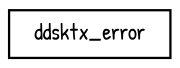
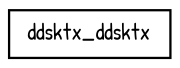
  digraph {
    rankdir=LR
    fontname="Patrick Hand"
-   n1 [color=black fillcolor=white fontname="Patrick Hand" fontsize=10 height=0.2 label=ddsktx_error shape=record style=filled width=0.4]
+   n1 [color=black fillcolor=white fontname="Patrick Hand" fontsize=10 height=0.2 label=ddsktx_ddsktx shape=record style=filled width=0.4]
  }
